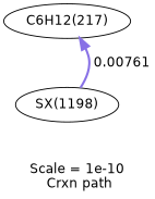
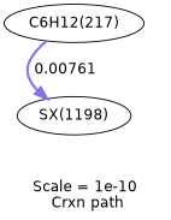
  digraph {
    fontname=Helvetica
    label="Scale = 1e-10\l Crxn path"
    node [fontname=Helvetica]
    n1 [label="C6H12(217)"]
    n2 [label="SX(1198)"]
-   n2 -> n1 [arrowsize=1.16 color="0.7, 0.508, 0.9" fontname=Helvetica label=" 0.00761" style="setlinewidth(2.32)"]
+   n1 -> n2 [arrowsize=1.16 color="0.7, 0.508, 0.9" fontname=Helvetica label=" 0.00761" style="setlinewidth(2.32)"]
  }
